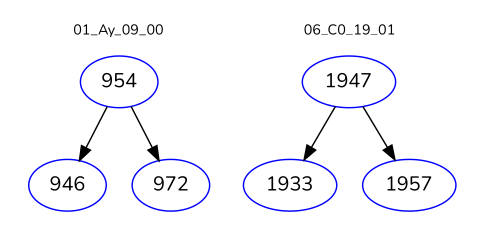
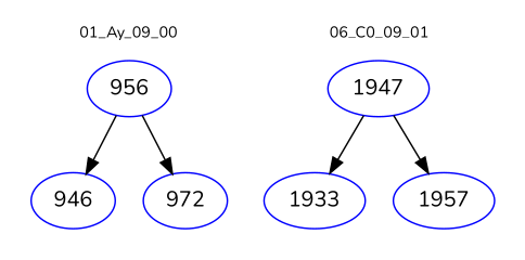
  digraph {
    fontname=Nunito
    node [color=blue fontname=Nunito]
    edge [color=black fontname=Nunito]
-   n1 [label=954]
+   n1 [label=956]
    n2 [label=946]
    n3 [label=972]
    n4 [label=1947]
    n5 [label=1933]
    n6 [label=1957]
    subgraph cluster_1 {
      color=white
      fontsize=10
      label="01_Ay_09_00"
      n1
      n2
      n3
    }
    subgraph cluster_2 {
      color=white
      fontsize=10
-     label="06_C0_19_01"
+     label="06_C0_09_01"
      n4
      n5
      n6
    }
    n1 -> n2
    n1 -> n3
    n4 -> n5
    n4 -> n6
  }
